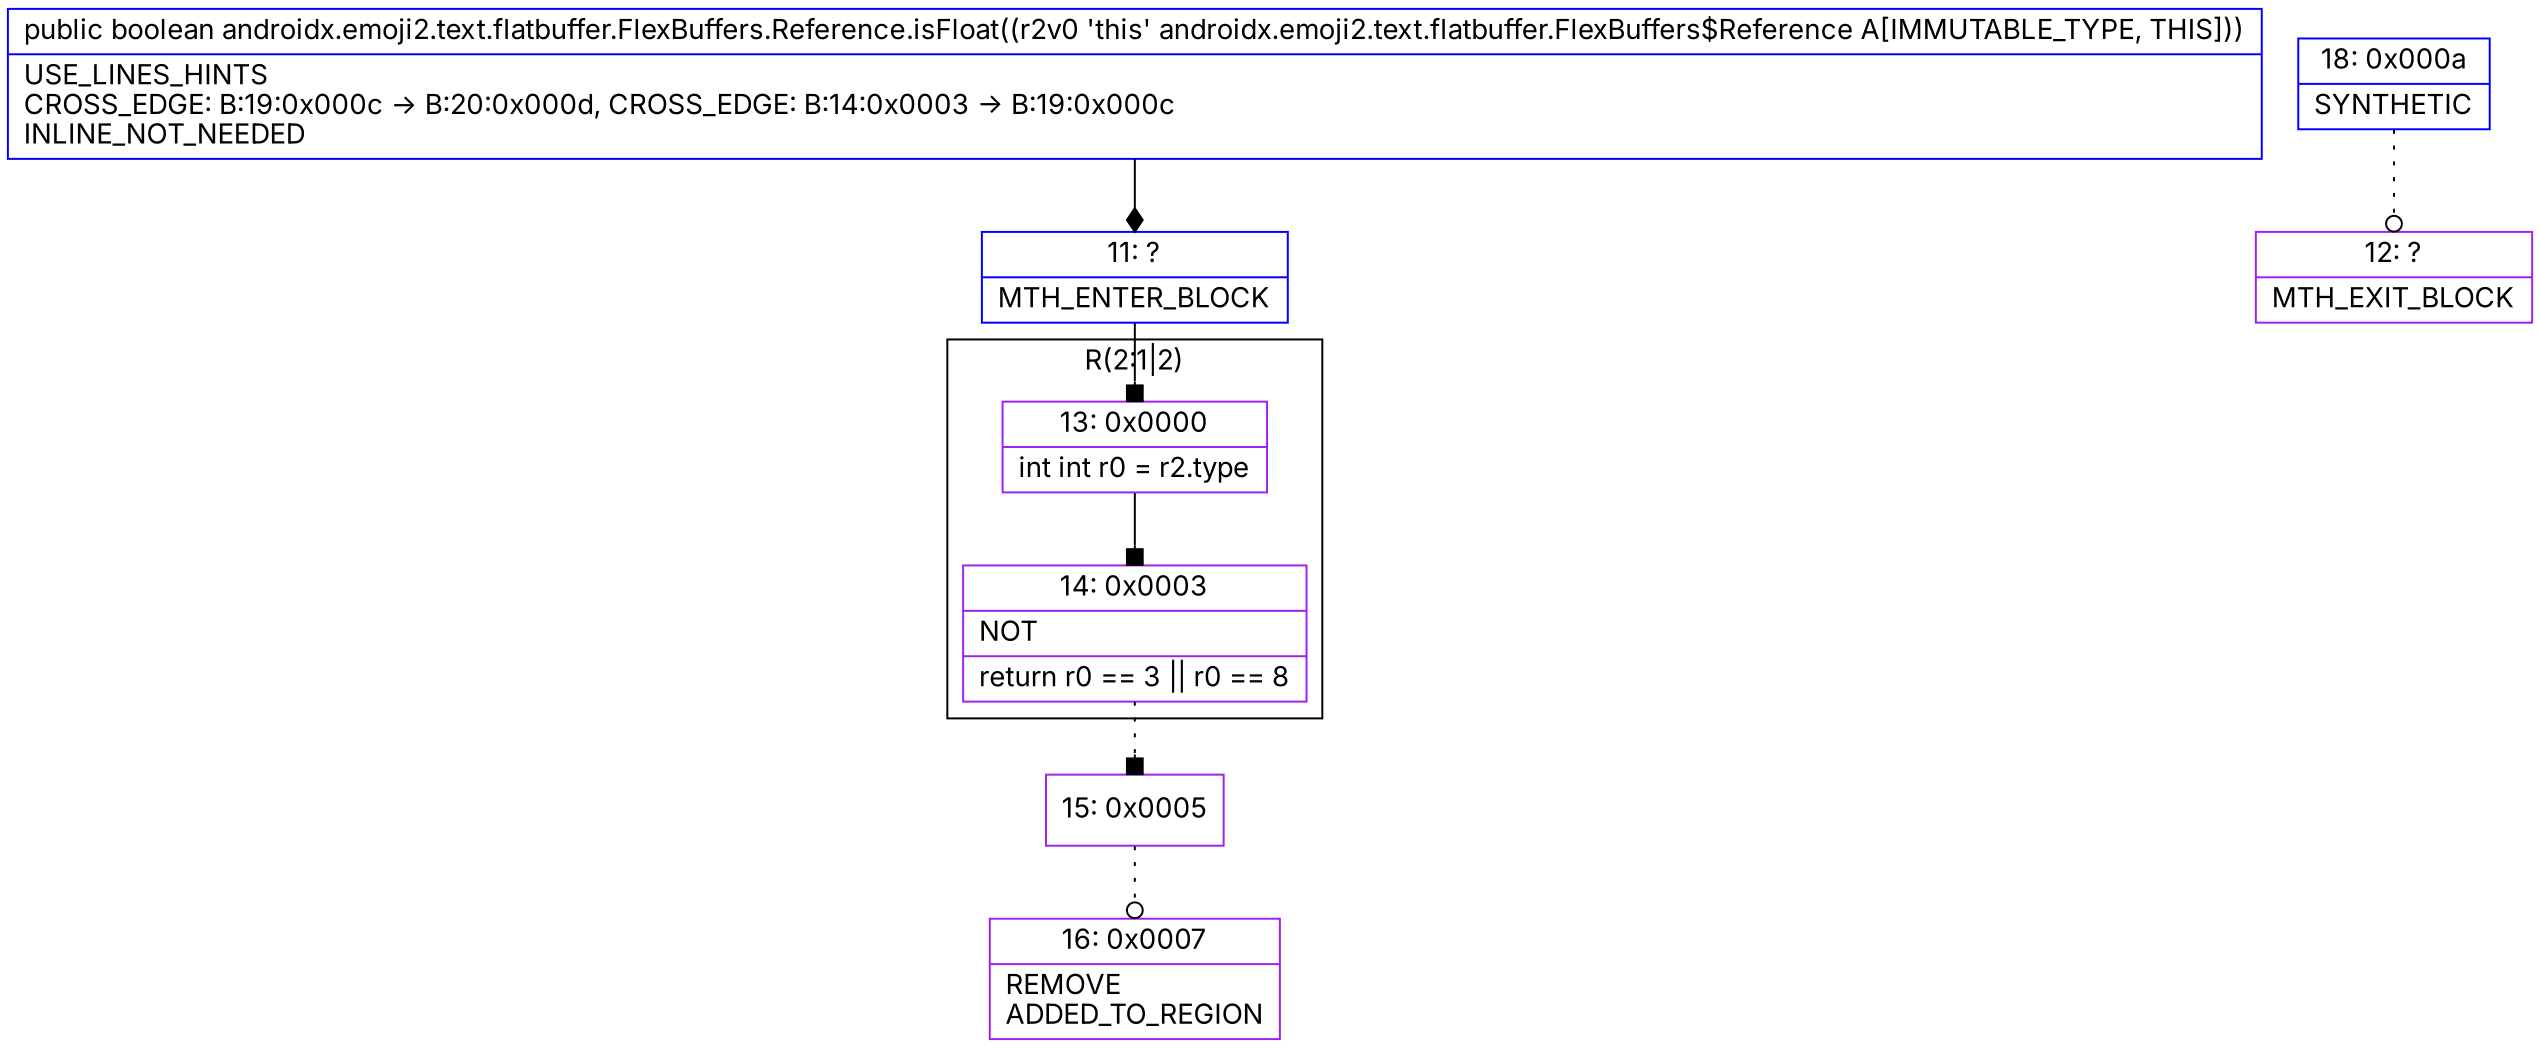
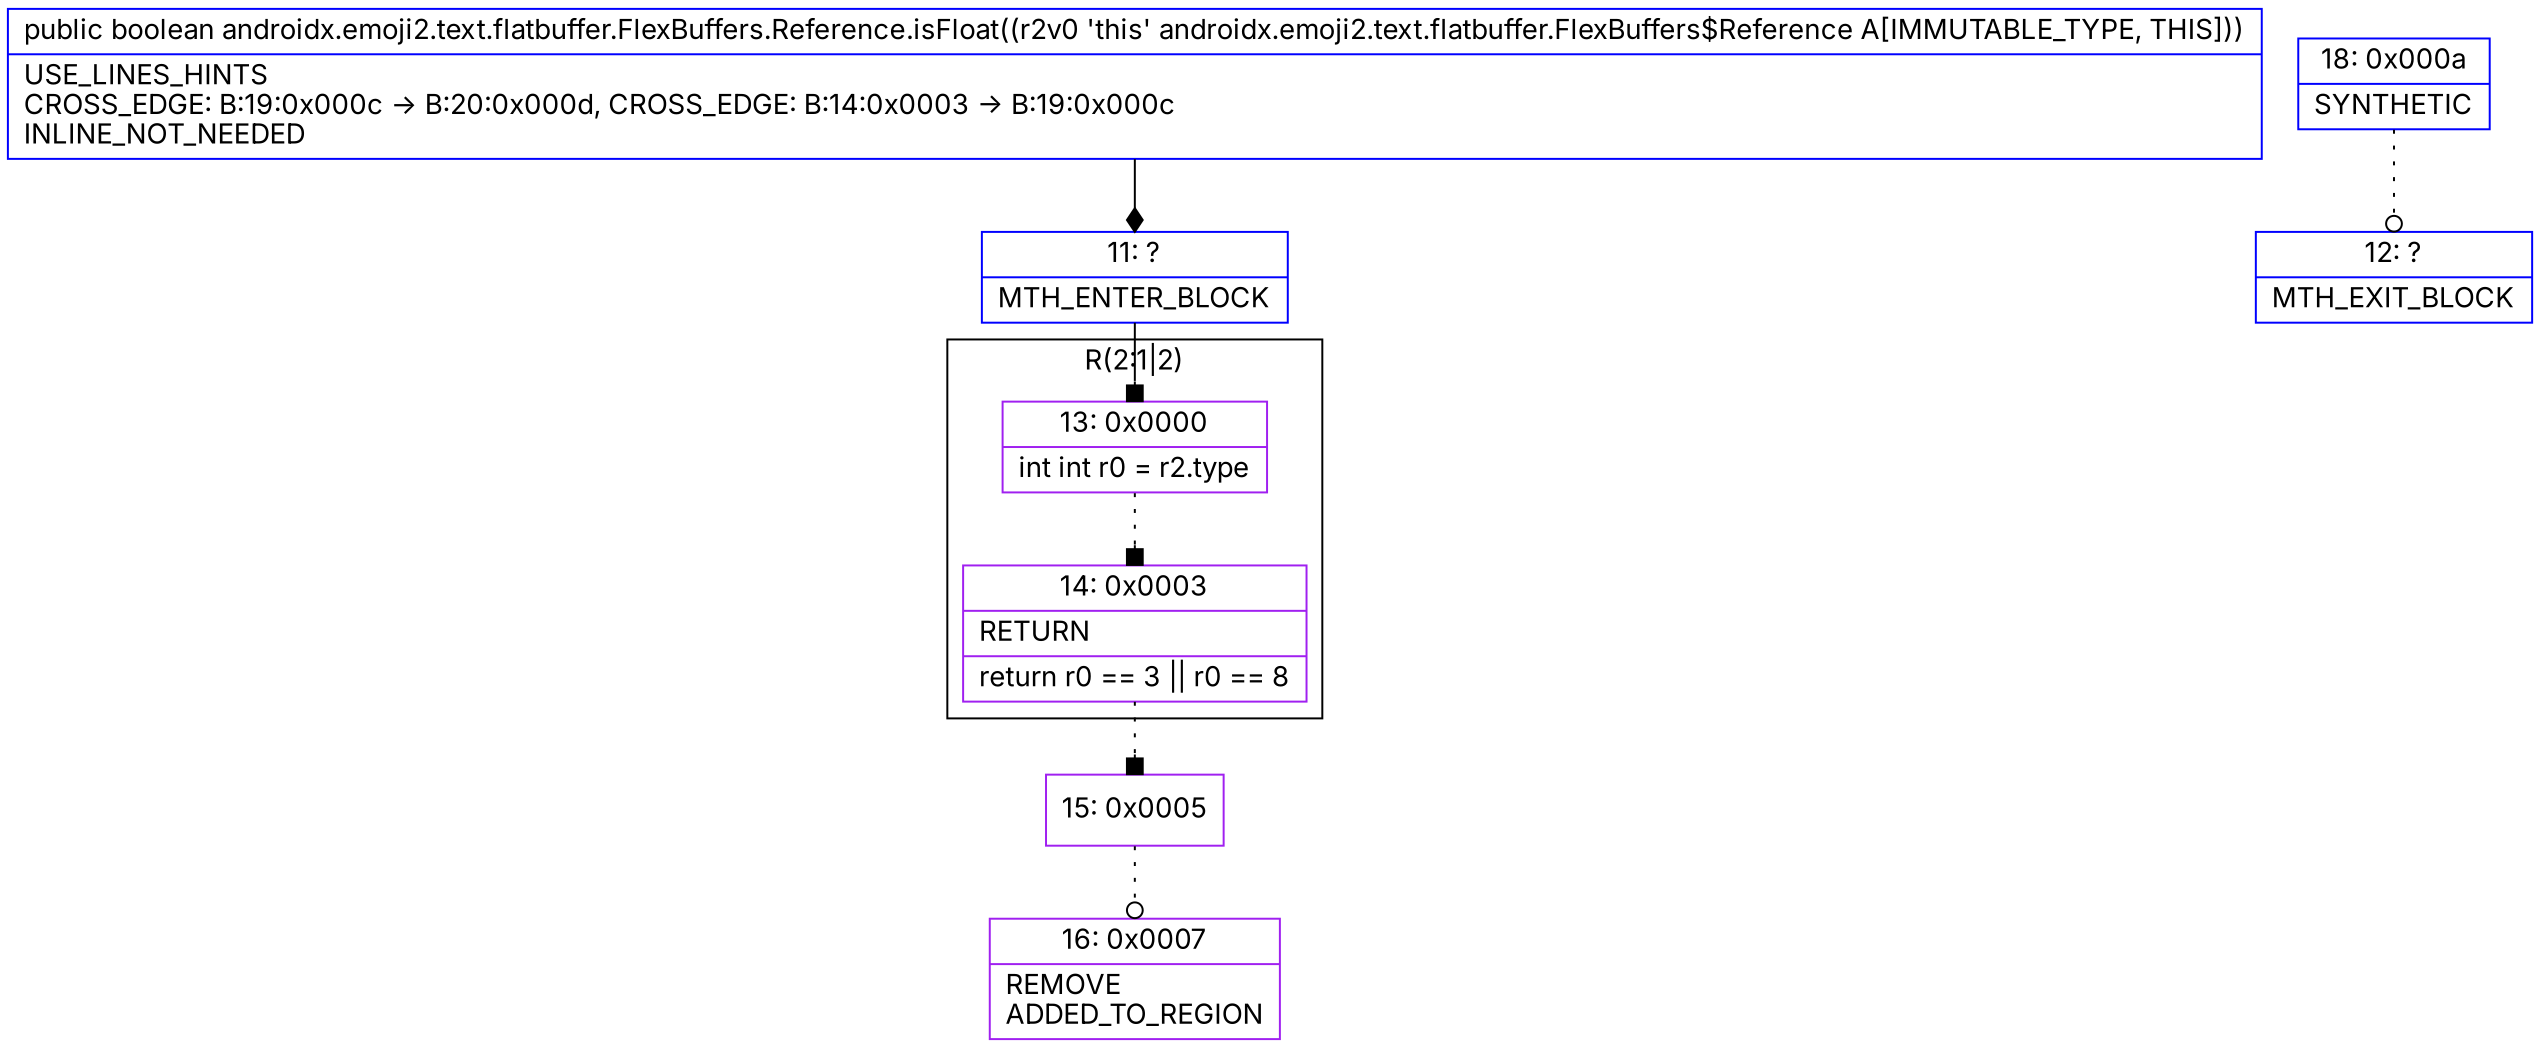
  digraph {
    fontname=Inter
    node [color=purple fontname=Inter shape=record]
    edge [arrowhead=box fontname=Inter style=solid]
    n1 [label="{13\:\ 0x0000|int int r0 = r2.type\l}"]
-   n2 [label="{14\:\ 0x0003|NOT\l|return r0 == 3 \|\| r0 == 8\l}"]
+   n2 [label="{14\:\ 0x0003|RETURN\l|return r0 == 3 \|\| r0 == 8\l}"]
    n3 [label="{15\:\ 0x0005}"]
    n4 [label="{16\:\ 0x0007|REMOVE\lADDED_TO_REGION\l}"]
    n5 [color=blue label="{11\:\ ?|MTH_ENTER_BLOCK\l}"]
    n6 [color=blue label="{18\:\ 0x000a|SYNTHETIC\l}"]
-   n7 [label="{12\:\ ?|MTH_EXIT_BLOCK\l}"]
+   n7 [color=blue label="{12\:\ ?|MTH_EXIT_BLOCK\l}"]
    n8 [color=blue label="{public boolean androidx.emoji2.text.flatbuffer.FlexBuffers.Reference.isFloat((r2v0 'this' androidx.emoji2.text.flatbuffer.FlexBuffers$Reference A[IMMUTABLE_TYPE, THIS]))  | USE_LINES_HINTS\lCROSS_EDGE: B:19:0x000c \-\> B:20:0x000d, CROSS_EDGE: B:14:0x0003 \-\> B:19:0x000c\lINLINE_NOT_NEEDED\l}"]
    subgraph cluster_1 {
      label="R(2:1|2)"
      n1
      n2
    }
-   n1 -> n2
+   n1 -> n2 [style=dotted]
    n2 -> n3 [style=dotted]
    n3 -> n4 [arrowhead=odot style=dotted]
    n5 -> n1
    n6 -> n7 [arrowhead=odot style=dotted]
    n8 -> n5 [arrowhead=diamond]
  }
